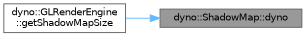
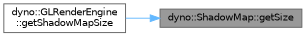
  digraph {
    rankdir=RL
    node [fontname=Helvetica fontsize=10 shape=box style=filled]
-   n1 [color=gray40 fillcolor=grey60 fontcolor=black height=0.2 label="dyno::ShadowMap::dyno" width=0.4]
+   n1 [color=gray40 fillcolor=grey60 fontcolor=black height=0.2 label="dyno::ShadowMap::getSize" width=0.4]
    n2 [color=grey40 fillcolor=white height=0.2 label="dyno::GLRenderEngine\l::getShadowMapSize" width=0.4]
    n1 -> n2 [color=steelblue1 dir=back fontname=Helvetica fontsize=10 labelfontname=Helvetica labelfontsize=10 style=solid]
  }
